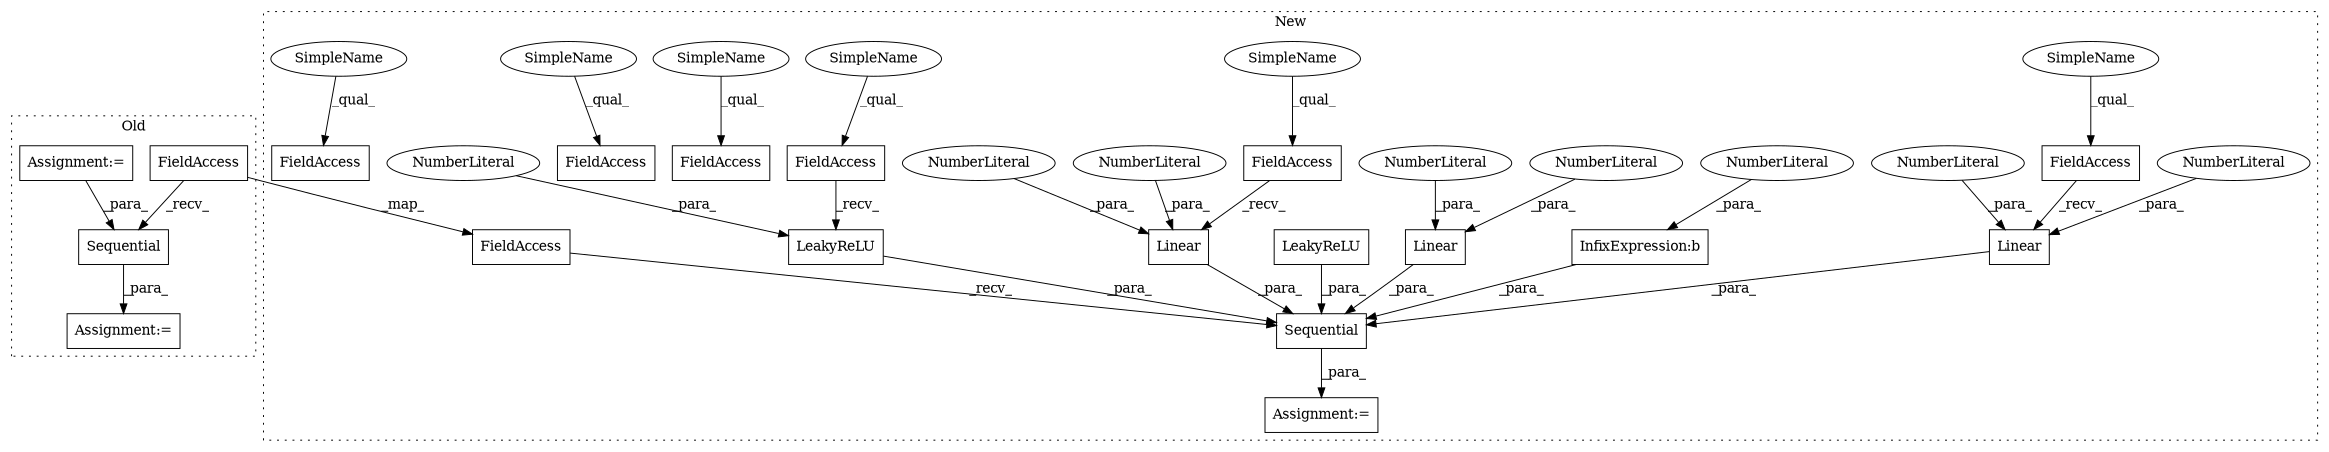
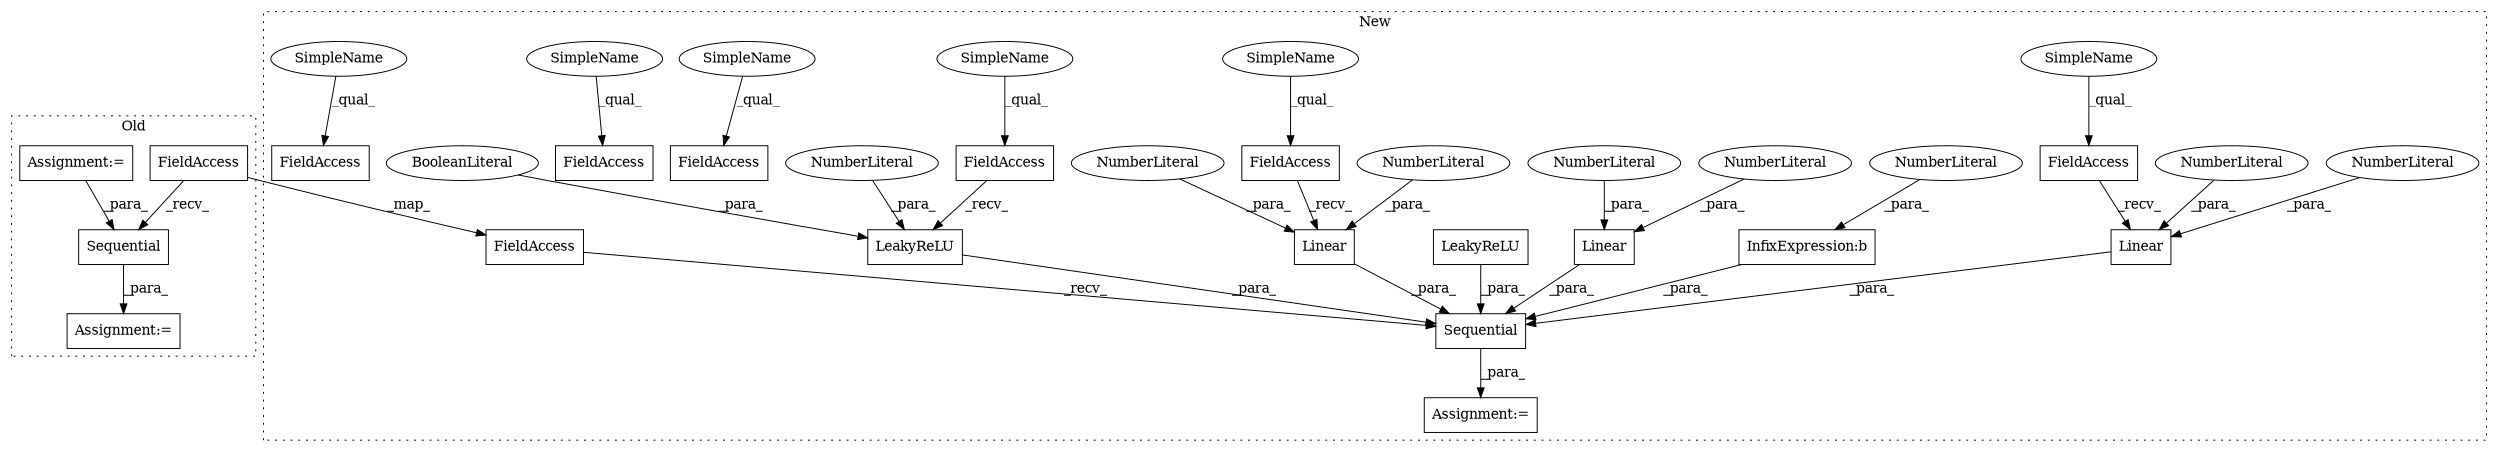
  digraph {
    node [a=22 l=8 s=2196 shape=box]
    n1 [a=32 l="11,1" label=Sequential s="2443,2460"]
    n2 [label=FieldAccess s=2434]
    n3 [a=7 l=1 label="Assignment:=" s=2433]
    n4 [a=7 l=1 label="Assignment:=" s=2044]
    n5 [a=32 l="7,1" label=Linear s="2205,2219"]
    n6 [label=FieldAccess]
    n7 [label=FieldAccess s=2031]
    n8 [a=34 l=3 label=NumberLiteral s=2212 shape=ellipse]
    n9 [a=34 l=3 label=NumberLiteral s=2216 shape=ellipse]
    n10 [a=32 l="11,1" label=Sequential s="2040,2412"]
    n11 [a=27 l=3 label="InfixExpression:b" s=2391]
    n12 [a=34 l=1 label=NumberLiteral s=2394 shape=ellipse]
    n13 [a=32 l="7,1" label=Linear s="2125,2139"]
    n14 [a=34 l=3 label=NumberLiteral s=2136 shape=ellipse]
    n15 [a=34 l=3 label=NumberLiteral s=2132 shape=ellipse]
    n16 [a=32 l="7,1" label=Linear s="2285,2300"]
    n17 [a=34 l=4 label=NumberLiteral s=2296 shape=ellipse]
    n18 [a=34 l=3 label=NumberLiteral s=2292 shape=ellipse]
    n19 [label=FieldAccess s=2276]
    n20 [label=FieldAccess s=2221]
    n21 [label=FieldAccess s=2141]
    n22 [label=FieldAccess s=2302]
    n23 [label=FieldAccess s=2167]
    n24 [a=32 l="10,1" label=LeakyReLU s="2176,2194"]
    n25 [a=34 l=3 label=NumberLiteral s=2186 shape=ellipse]
+   n26 [a=9 l=4 label=BooleanLiteral s=2190 shape=ellipse]
    n27 [a=32 l="10,1" label=LeakyReLU s="2256,2274"]
    n28 [a=7 l=1 label="Assignment:=" s=2030]
    n29 [a=42 l=5 label=SimpleName shape=ellipse]
    n30 [a=42 l=5 label=SimpleName s=2276 shape=ellipse]
    n31 [a=42 l=5 label=SimpleName s=2141 shape=ellipse]
    n32 [a=42 l=5 label=SimpleName s=2302 shape=ellipse]
    n33 [a=42 l=5 label=SimpleName s=2167 shape=ellipse]
    n34 [a=42 l=5 label=SimpleName s=2221 shape=ellipse]
    subgraph cluster_1 {
      label=Old
      style=dotted
      n1
      n2
      n3
      n4
    }
    subgraph cluster_2 {
      label=New
      style=dotted
      n5
      n6
      n7
      n8
      n9
      n10
      n11
      n12
      n13
      n14
      n15
      n16
      n17
      n18
      n19
      n20
      n21
      n22
      n23
      n24
      n25
+     n26
      n27
      n28
      n29
      n30
      n31
      n32
      n33
      n34
    }
    n1 -> n3 [label=_para_]
    n2 -> n1 [label=_recv_]
    n2 -> n7 [label=_map_]
    n4 -> n1 [label=_para_]
    n5 -> n10 [label=_para_]
    n6 -> n5 [label=_recv_]
    n7 -> n10 [label=_recv_]
    n8 -> n5 [label=_para_]
    n9 -> n5 [label=_para_]
    n10 -> n28 [label=_para_]
    n11 -> n10 [label=_para_]
    n12 -> n11 [label=_para_]
    n13 -> n10 [label=_para_]
    n14 -> n13 [label=_para_]
    n15 -> n13 [label=_para_]
    n16 -> n10 [label=_para_]
    n17 -> n16 [label=_para_]
    n18 -> n16 [label=_para_]
    n19 -> n16 [label=_recv_]
    n23 -> n24 [label=_recv_]
    n24 -> n10 [label=_para_]
    n25 -> n24 [label=_para_]
+   n26 -> n24 [label=_para_]
    n27 -> n10 [label=_para_]
    n29 -> n6 [label=_qual_]
    n30 -> n19 [label=_qual_]
    n31 -> n21 [label=_qual_]
    n32 -> n22 [label=_qual_]
    n33 -> n23 [label=_qual_]
    n34 -> n20 [label=_qual_]
  }
